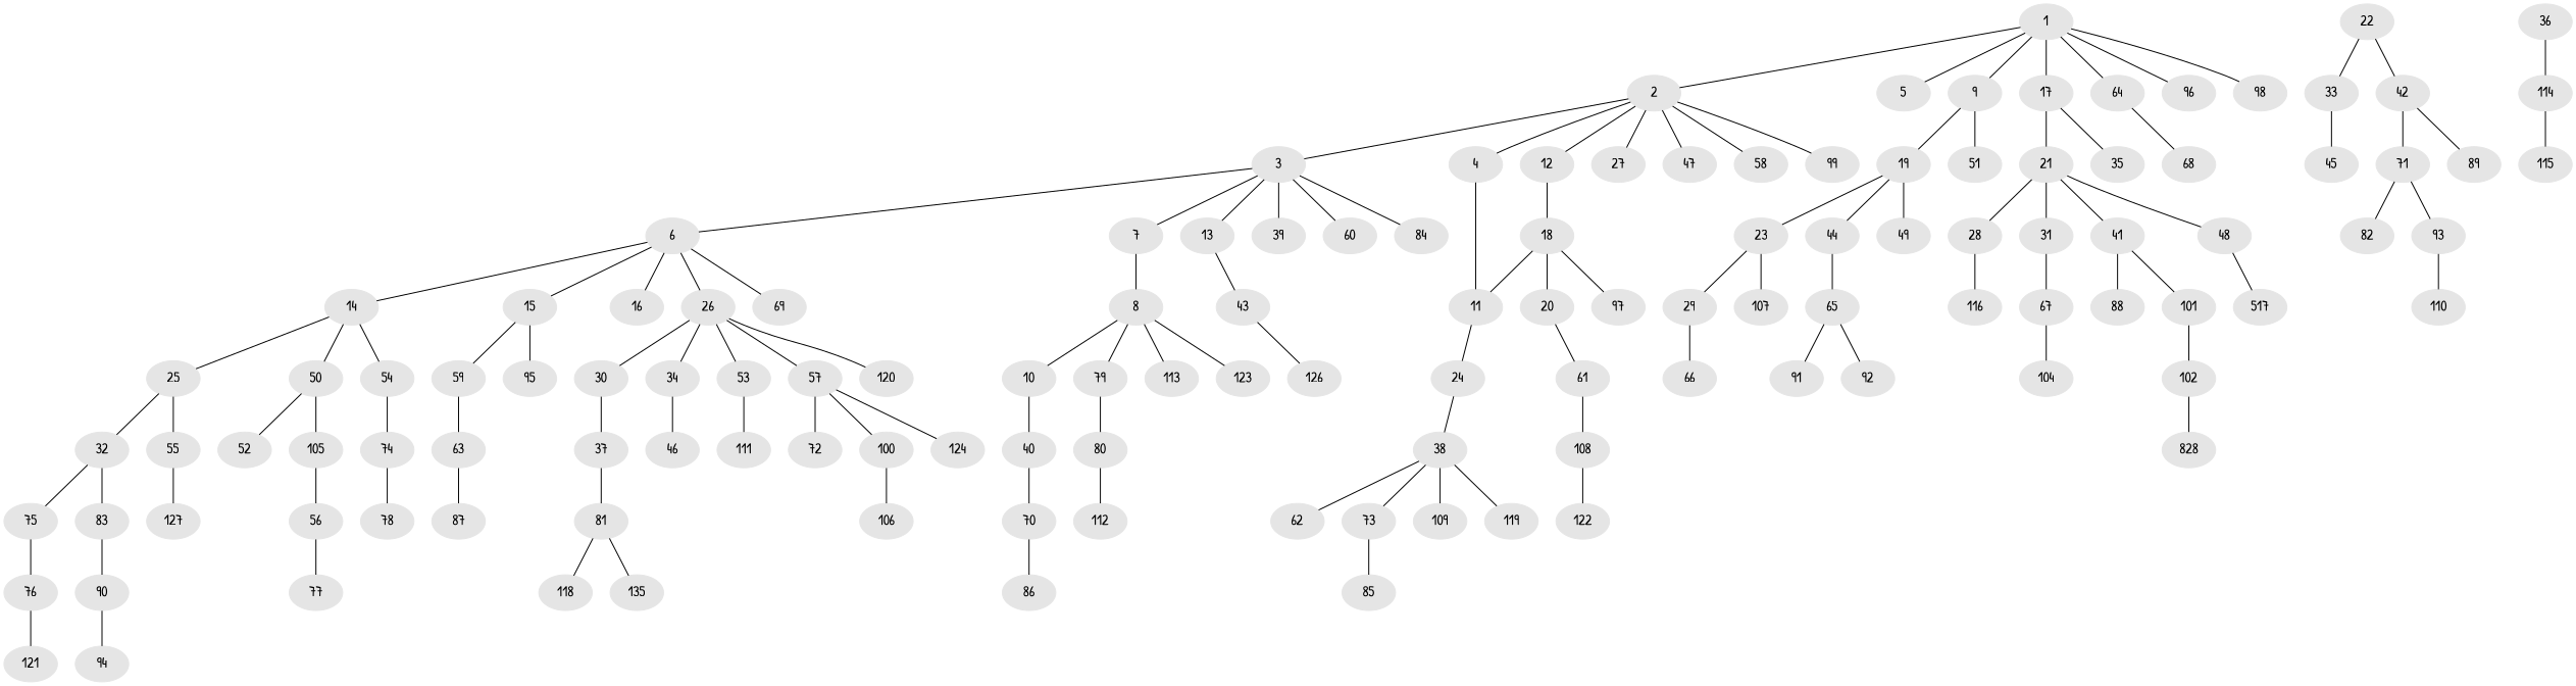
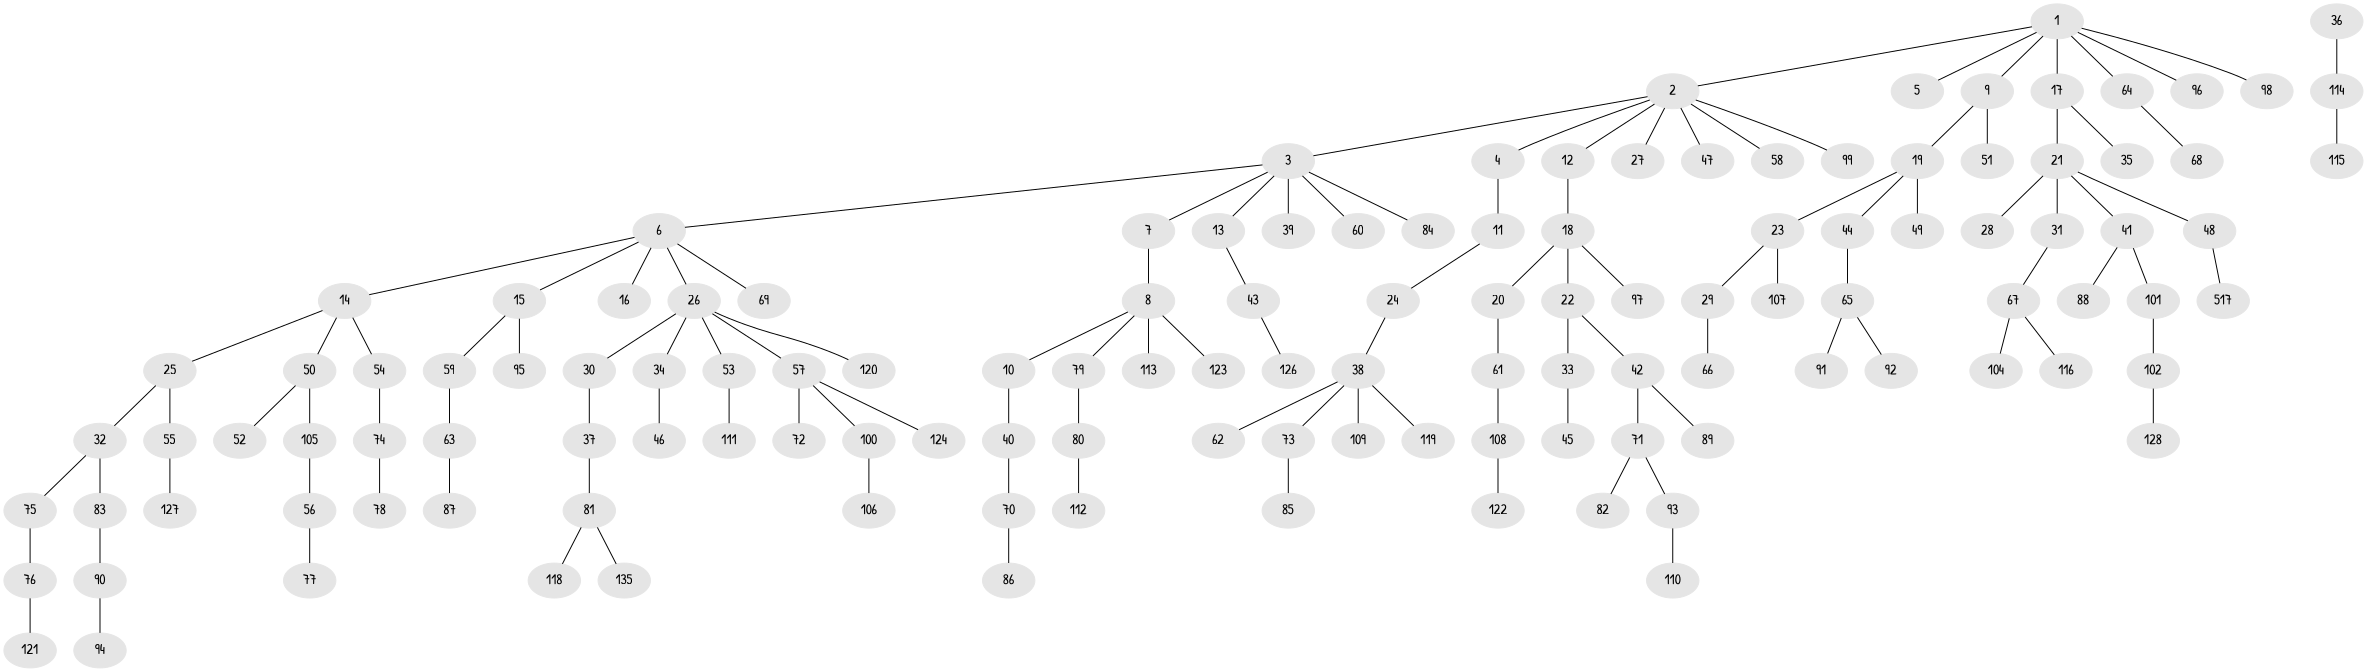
  graph {
    fontname="Patrick Hand"
    node [color=gray90 fontname="Patrick Hand" style=filled]
    edge [fontname="Patrick Hand"]
    1
    2
    5
    9
    17
    64
    96
    98
    3
    4
    12
    27
    47
    58
    99
    19
    51
    21
    35
    68
    6
    7
    13
    39
    60
    84
    11
    18
    14
    15
    16
    26
    69
    8
    43
    24
    25
    50
    54
    59
    95
    30
    34
    53
    57
    120
    10
    79
    113
    123
    40
    80
    23
    44
    49
    70
    38
    20
    22
    97
    126
    32
    55
    52
    105
    74
    63
    28
    31
    41
    48
    61
    33
    42
    29
    107
    65
    108
    67
    36
    114
    88
    101
    n84 [label=517]
    45
    71
    89
    66
    62
    73
    109
    119
    75
    83
    127
    37
    46
    111
    72
    100
    124
    81
    104
    116
    76
    90
    115
    118
    n109 [label=135]
    85
    86
    102
    82
    93
    91
    92
    56
    77
    78
    106
    87
    122
    110
    121
    112
    94
-   128 [label=828]
+   128
    1 -- 2
    1 -- 5
    1 -- 9
    1 -- 17
    1 -- 64
    1 -- 96
    1 -- 98
    2 -- 3
    2 -- 4
    2 -- 12
    2 -- 27
    2 -- 47
    2 -- 58
    2 -- 99
    9 -- 19
    9 -- 51
    17 -- 21
    17 -- 35
    64 -- 68
    3 -- 6
    3 -- 7
    3 -- 13
    3 -- 39
    3 -- 60
    3 -- 84
    4 -- 11
    12 -- 18
    19 -- 23
    19 -- 44
    19 -- 49
    21 -- 28
    21 -- 31
    21 -- 41
    21 -- 48
    6 -- 14
    6 -- 15
    6 -- 16
    6 -- 26
    6 -- 69
    7 -- 8
    13 -- 43
    11 -- 24
    18 -- 20
-   18 -- 11
+   18 -- 22
    18 -- 97
    14 -- 25
    14 -- 50
    14 -- 54
    15 -- 59
    15 -- 95
    26 -- 30
    26 -- 34
    26 -- 53
    26 -- 57
    26 -- 120
    8 -- 10
    8 -- 79
    8 -- 113
    8 -- 123
    43 -- 126
    24 -- 38
    25 -- 32
    25 -- 55
    50 -- 52
    50 -- 105
    54 -- 74
    59 -- 63
    30 -- 37
    34 -- 46
    53 -- 111
    57 -- 72
    57 -- 100
    57 -- 124
    10 -- 40
    79 -- 80
    40 -- 70
    80 -- 112
    23 -- 29
    23 -- 107
    44 -- 65
    70 -- 86
    38 -- 62
    38 -- 73
    38 -- 109
    38 -- 119
    20 -- 61
    22 -- 33
    22 -- 42
    32 -- 75
    32 -- 83
    55 -- 127
    105 -- 56
    74 -- 78
    63 -- 87
    31 -- 67
    41 -- 88
    41 -- 101
    48 -- n84
    61 -- 108
    33 -- 45
    42 -- 71
    42 -- 89
    29 -- 66
    65 -- 91
    65 -- 92
    108 -- 122
    67 -- 104
-   28 -- 116
+   67 -- 116
    36 -- 114
    114 -- 115
    101 -- 102
    71 -- 82
    71 -- 93
    73 -- 85
    75 -- 76
    83 -- 90
    37 -- 81
    100 -- 106
    81 -- 118
    81 -- n109
    76 -- 121
    90 -- 94
    102 -- 128
    93 -- 110
    56 -- 77
  }
